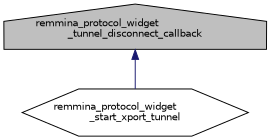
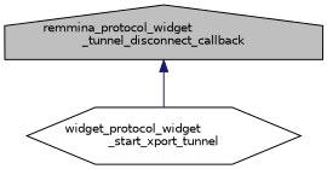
  digraph {
    rankdir=TB
    node [color=black fontname=Helvetica fontsize=10 style=filled]
    n1 [fillcolor=grey75 fontcolor=black height=0.2 label="remmina_protocol_widget\l_tunnel_disconnect_callback" shape=house width=0.4]
-   n2 [fillcolor=white height=0.2 label="remmina_protocol_widget\l_start_xport_tunnel" shape=hexagon width=0.4]
+   n2 [fillcolor=white height=0.2 label="widget_protocol_widget\l_start_xport_tunnel" shape=hexagon width=0.4]
    n1 -> n2 [color=midnightblue dir=back fontname=Helvetica fontsize=10 labelfontname=Helvetica labelfontsize=10 style=solid]
  }
